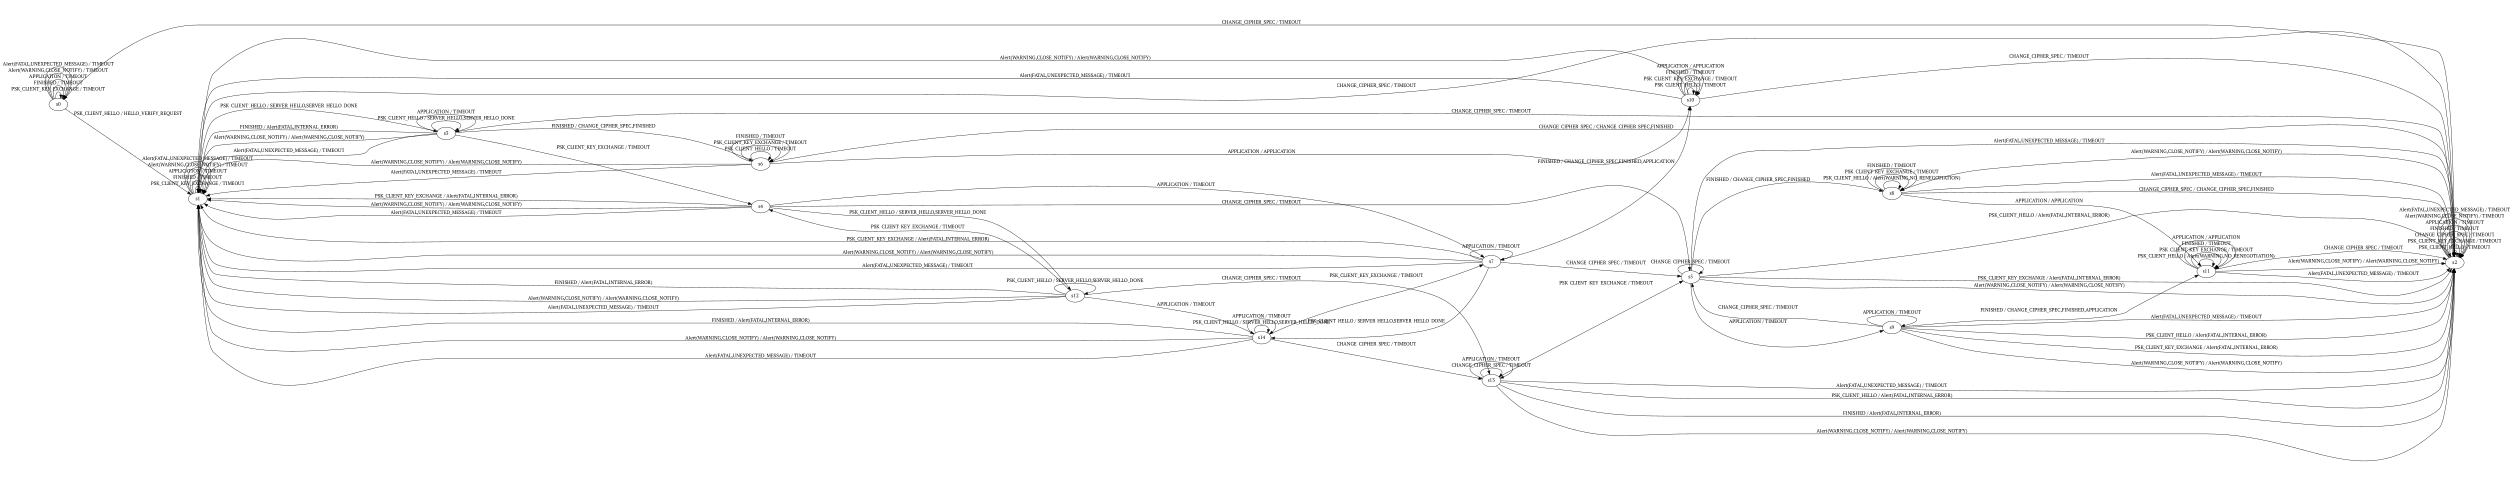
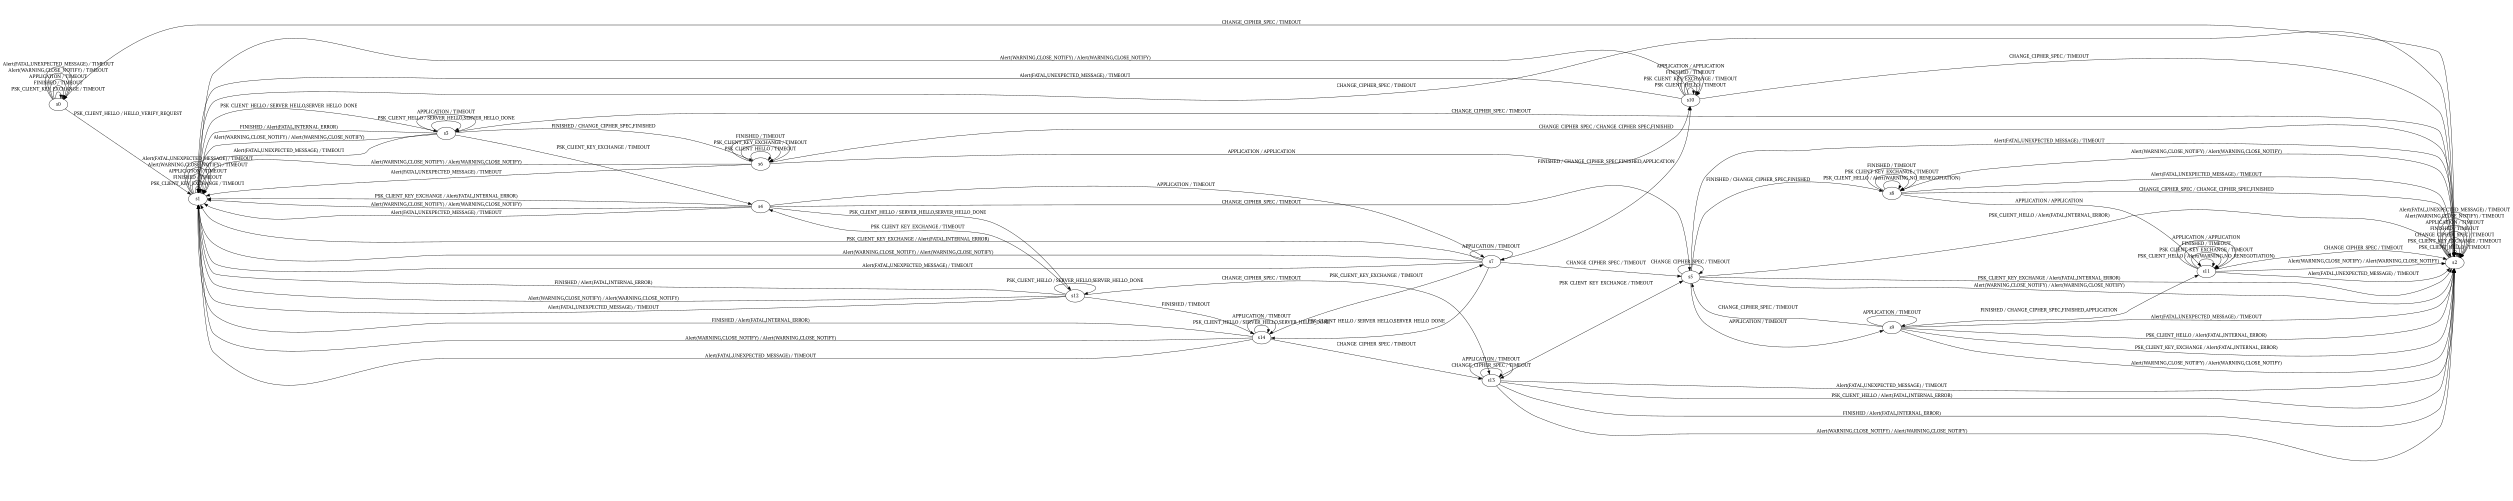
  digraph {
    fontname="PT Serif"
    rankdir=LR
    node [fontname="PT Serif"]
    edge [fontname="PT Serif"]
    n1 [label=s0]
    n2 [label=s1]
    n3 [label=s2]
    n4 [label=s3]
    n5 [label=s4]
    n6 [label=s6]
    n7 [label=s5]
    n8 [label=s7]
    n9 [label=s12]
    n10 [label=s8]
    n11 [label=s9]
    n12 [label=s10]
    n13 [label=s14]
    n14 [label=s13]
    n15 [label=s11]
    n1 -> n1 [label="PSK_CLIENT_KEY_EXCHANGE / TIMEOUT"]
    n1 -> n1 [label="FINISHED / TIMEOUT"]
    n1 -> n1 [label="APPLICATION / TIMEOUT"]
    n1 -> n1 [label="Alert(WARNING,CLOSE_NOTIFY) / TIMEOUT"]
    n1 -> n1 [label="Alert(FATAL,UNEXPECTED_MESSAGE) / TIMEOUT"]
    n1 -> n2 [label="PSK_CLIENT_HELLO / HELLO_VERIFY_REQUEST"]
    n1 -> n3 [label="CHANGE_CIPHER_SPEC / TIMEOUT"]
    n2 -> n2 [label="PSK_CLIENT_KEY_EXCHANGE / TIMEOUT"]
    n2 -> n2 [label="FINISHED / TIMEOUT"]
    n2 -> n2 [label="APPLICATION / TIMEOUT"]
    n2 -> n2 [label="Alert(WARNING,CLOSE_NOTIFY) / TIMEOUT"]
    n2 -> n2 [label="Alert(FATAL,UNEXPECTED_MESSAGE) / TIMEOUT"]
    n2 -> n3 [label="CHANGE_CIPHER_SPEC / TIMEOUT"]
    n2 -> n4 [label="PSK_CLIENT_HELLO / SERVER_HELLO,SERVER_HELLO_DONE"]
    n3 -> n3 [label="PSK_CLIENT_HELLO / TIMEOUT"]
    n3 -> n3 [label="PSK_CLIENT_KEY_EXCHANGE / TIMEOUT"]
    n3 -> n3 [label="CHANGE_CIPHER_SPEC / TIMEOUT"]
    n3 -> n3 [label="FINISHED / TIMEOUT"]
    n3 -> n3 [label="APPLICATION / TIMEOUT"]
    n3 -> n3 [label="Alert(WARNING,CLOSE_NOTIFY) / TIMEOUT"]
    n3 -> n3 [label="Alert(FATAL,UNEXPECTED_MESSAGE) / TIMEOUT"]
    n4 -> n2 [label="FINISHED / Alert(FATAL,INTERNAL_ERROR)"]
    n4 -> n2 [label="Alert(WARNING,CLOSE_NOTIFY) / Alert(WARNING,CLOSE_NOTIFY)"]
    n4 -> n2 [label="Alert(FATAL,UNEXPECTED_MESSAGE) / TIMEOUT"]
    n4 -> n3 [label="CHANGE_CIPHER_SPEC / TIMEOUT"]
    n4 -> n4 [label="PSK_CLIENT_HELLO / SERVER_HELLO,SERVER_HELLO_DONE"]
    n4 -> n4 [label="APPLICATION / TIMEOUT"]
    n4 -> n5 [label="PSK_CLIENT_KEY_EXCHANGE / TIMEOUT"]
    n4 -> n6 [label="FINISHED / CHANGE_CIPHER_SPEC,FINISHED"]
    n5 -> n2 [label="PSK_CLIENT_KEY_EXCHANGE / Alert(FATAL,INTERNAL_ERROR)"]
    n5 -> n2 [label="Alert(WARNING,CLOSE_NOTIFY) / Alert(WARNING,CLOSE_NOTIFY)"]
    n5 -> n2 [label="Alert(FATAL,UNEXPECTED_MESSAGE) / TIMEOUT"]
    n5 -> n7 [label="CHANGE_CIPHER_SPEC / TIMEOUT"]
    n5 -> n8 [label="APPLICATION / TIMEOUT"]
    n5 -> n9 [label="PSK_CLIENT_HELLO / SERVER_HELLO,SERVER_HELLO_DONE"]
    n6 -> n2 [label="Alert(WARNING,CLOSE_NOTIFY) / Alert(WARNING,CLOSE_NOTIFY)"]
    n6 -> n2 [label="Alert(FATAL,UNEXPECTED_MESSAGE) / TIMEOUT"]
    n6 -> n3 [label="CHANGE_CIPHER_SPEC / CHANGE_CIPHER_SPEC,FINISHED"]
    n6 -> n6 [label="PSK_CLIENT_HELLO / TIMEOUT"]
    n6 -> n6 [label="PSK_CLIENT_KEY_EXCHANGE / TIMEOUT"]
    n6 -> n6 [label="FINISHED / TIMEOUT"]
    n6 -> n12 [label="APPLICATION / APPLICATION"]
    n7 -> n3 [label="PSK_CLIENT_HELLO / Alert(FATAL,INTERNAL_ERROR)"]
    n7 -> n3 [label="PSK_CLIENT_KEY_EXCHANGE / Alert(FATAL,INTERNAL_ERROR)"]
    n7 -> n3 [label="Alert(WARNING,CLOSE_NOTIFY) / Alert(WARNING,CLOSE_NOTIFY)"]
    n7 -> n3 [label="Alert(FATAL,UNEXPECTED_MESSAGE) / TIMEOUT"]
    n7 -> n7 [label="CHANGE_CIPHER_SPEC / TIMEOUT"]
    n7 -> n10 [label="FINISHED / CHANGE_CIPHER_SPEC,FINISHED"]
    n7 -> n11 [label="APPLICATION / TIMEOUT"]
    n8 -> n2 [label="PSK_CLIENT_KEY_EXCHANGE / Alert(FATAL,INTERNAL_ERROR)"]
    n8 -> n2 [label="Alert(WARNING,CLOSE_NOTIFY) / Alert(WARNING,CLOSE_NOTIFY)"]
    n8 -> n2 [label="Alert(FATAL,UNEXPECTED_MESSAGE) / TIMEOUT"]
    n8 -> n7 [label="CHANGE_CIPHER_SPEC / TIMEOUT"]
    n8 -> n8 [label="APPLICATION / TIMEOUT"]
    n8 -> n12 [label="FINISHED / CHANGE_CIPHER_SPEC,FINISHED,APPLICATION"]
    n8 -> n13 [label="PSK_CLIENT_HELLO / SERVER_HELLO,SERVER_HELLO_DONE"]
    n9 -> n2 [label="FINISHED / Alert(FATAL,INTERNAL_ERROR)"]
    n9 -> n2 [label="Alert(WARNING,CLOSE_NOTIFY) / Alert(WARNING,CLOSE_NOTIFY)"]
    n9 -> n2 [label="Alert(FATAL,UNEXPECTED_MESSAGE) / TIMEOUT"]
    n9 -> n5 [label="PSK_CLIENT_KEY_EXCHANGE / TIMEOUT"]
    n9 -> n9 [label="PSK_CLIENT_HELLO / SERVER_HELLO,SERVER_HELLO_DONE"]
-   n9 -> n13 [label="APPLICATION / TIMEOUT"]
+   n9 -> n13 [label="FINISHED / TIMEOUT"]
    n9 -> n14 [label="CHANGE_CIPHER_SPEC / TIMEOUT"]
    n10 -> n3 [label="CHANGE_CIPHER_SPEC / CHANGE_CIPHER_SPEC,FINISHED"]
    n10 -> n3 [label="Alert(WARNING,CLOSE_NOTIFY) / Alert(WARNING,CLOSE_NOTIFY)"]
    n10 -> n3 [label="Alert(FATAL,UNEXPECTED_MESSAGE) / TIMEOUT"]
    n10 -> n10 [label="PSK_CLIENT_HELLO / Alert(WARNING,NO_RENEGOTIATION)"]
    n10 -> n10 [label="PSK_CLIENT_KEY_EXCHANGE / TIMEOUT"]
    n10 -> n10 [label="FINISHED / TIMEOUT"]
    n10 -> n15 [label="APPLICATION / APPLICATION"]
    n11 -> n3 [label="PSK_CLIENT_HELLO / Alert(FATAL,INTERNAL_ERROR)"]
    n11 -> n3 [label="PSK_CLIENT_KEY_EXCHANGE / Alert(FATAL,INTERNAL_ERROR)"]
    n11 -> n3 [label="Alert(WARNING,CLOSE_NOTIFY) / Alert(WARNING,CLOSE_NOTIFY)"]
    n11 -> n3 [label="Alert(FATAL,UNEXPECTED_MESSAGE) / TIMEOUT"]
    n11 -> n7 [label="CHANGE_CIPHER_SPEC / TIMEOUT"]
    n11 -> n11 [label="APPLICATION / TIMEOUT"]
    n11 -> n15 [label="FINISHED / CHANGE_CIPHER_SPEC,FINISHED,APPLICATION"]
    n12 -> n2 [label="Alert(WARNING,CLOSE_NOTIFY) / Alert(WARNING,CLOSE_NOTIFY)"]
    n12 -> n2 [label="Alert(FATAL,UNEXPECTED_MESSAGE) / TIMEOUT"]
    n12 -> n3 [label="CHANGE_CIPHER_SPEC / TIMEOUT"]
    n12 -> n12 [label="PSK_CLIENT_HELLO / TIMEOUT"]
    n12 -> n12 [label="PSK_CLIENT_KEY_EXCHANGE / TIMEOUT"]
    n12 -> n12 [label="FINISHED / TIMEOUT"]
    n12 -> n12 [label="APPLICATION / APPLICATION"]
    n13 -> n2 [label="FINISHED / Alert(FATAL,INTERNAL_ERROR)"]
    n13 -> n2 [label="Alert(WARNING,CLOSE_NOTIFY) / Alert(WARNING,CLOSE_NOTIFY)"]
    n13 -> n2 [label="Alert(FATAL,UNEXPECTED_MESSAGE) / TIMEOUT"]
    n13 -> n8 [label="PSK_CLIENT_KEY_EXCHANGE / TIMEOUT"]
    n13 -> n13 [label="PSK_CLIENT_HELLO / SERVER_HELLO,SERVER_HELLO_DONE"]
    n13 -> n13 [label="APPLICATION / TIMEOUT"]
    n13 -> n14 [label="CHANGE_CIPHER_SPEC / TIMEOUT"]
    n14 -> n3 [label="PSK_CLIENT_HELLO / Alert(FATAL,INTERNAL_ERROR)"]
    n14 -> n3 [label="FINISHED / Alert(FATAL,INTERNAL_ERROR)"]
    n14 -> n3 [label="Alert(WARNING,CLOSE_NOTIFY) / Alert(WARNING,CLOSE_NOTIFY)"]
    n14 -> n3 [label="Alert(FATAL,UNEXPECTED_MESSAGE) / TIMEOUT"]
    n14 -> n7 [label="PSK_CLIENT_KEY_EXCHANGE / TIMEOUT"]
    n14 -> n14 [label="CHANGE_CIPHER_SPEC / TIMEOUT"]
    n14 -> n14 [label="APPLICATION / TIMEOUT"]
    n15 -> n3 [label="CHANGE_CIPHER_SPEC / TIMEOUT"]
    n15 -> n3 [label="Alert(WARNING,CLOSE_NOTIFY) / Alert(WARNING,CLOSE_NOTIFY)"]
    n15 -> n3 [label="Alert(FATAL,UNEXPECTED_MESSAGE) / TIMEOUT"]
    n15 -> n15 [label="PSK_CLIENT_HELLO / Alert(WARNING,NO_RENEGOTIATION)"]
    n15 -> n15 [label="PSK_CLIENT_KEY_EXCHANGE / TIMEOUT"]
    n15 -> n15 [label="FINISHED / TIMEOUT"]
    n15 -> n15 [label="APPLICATION / APPLICATION"]
  }
